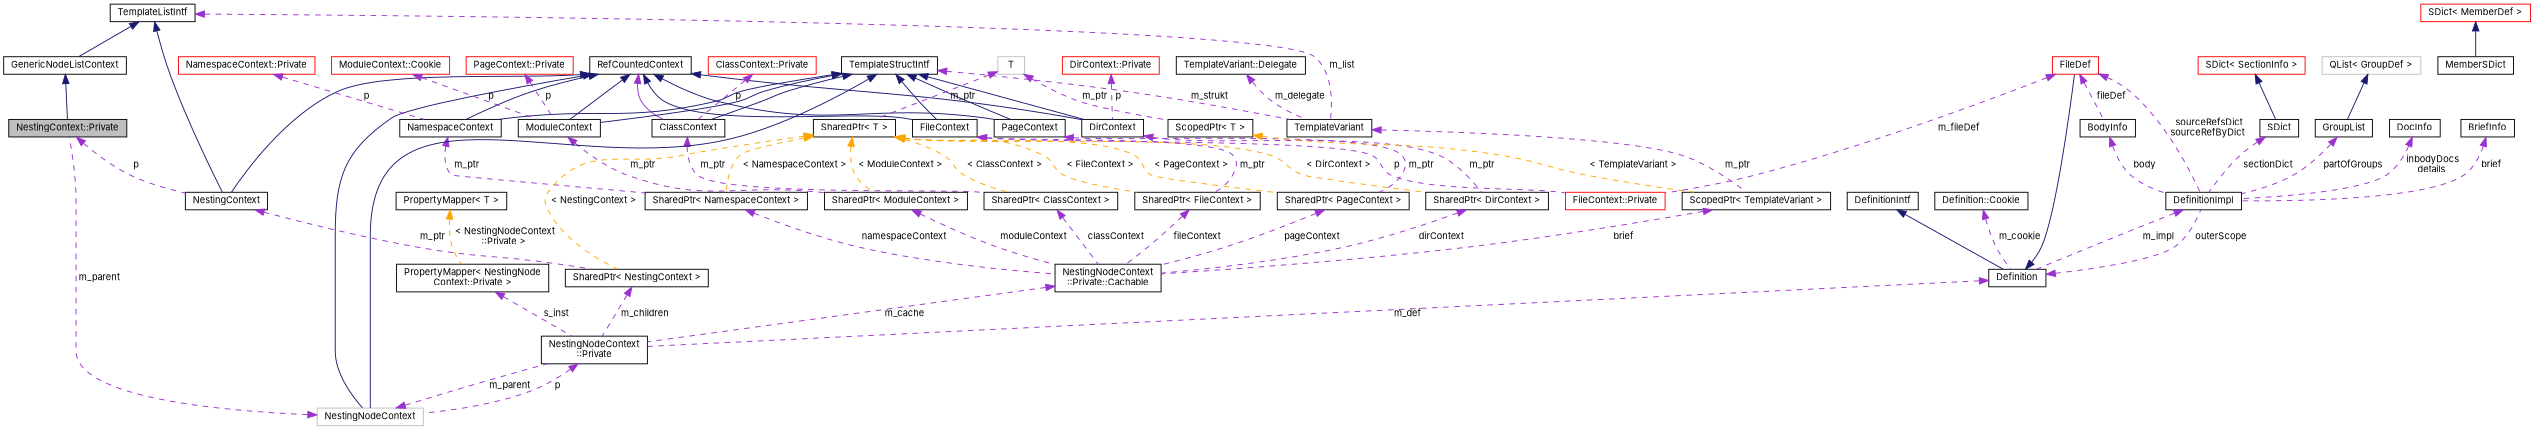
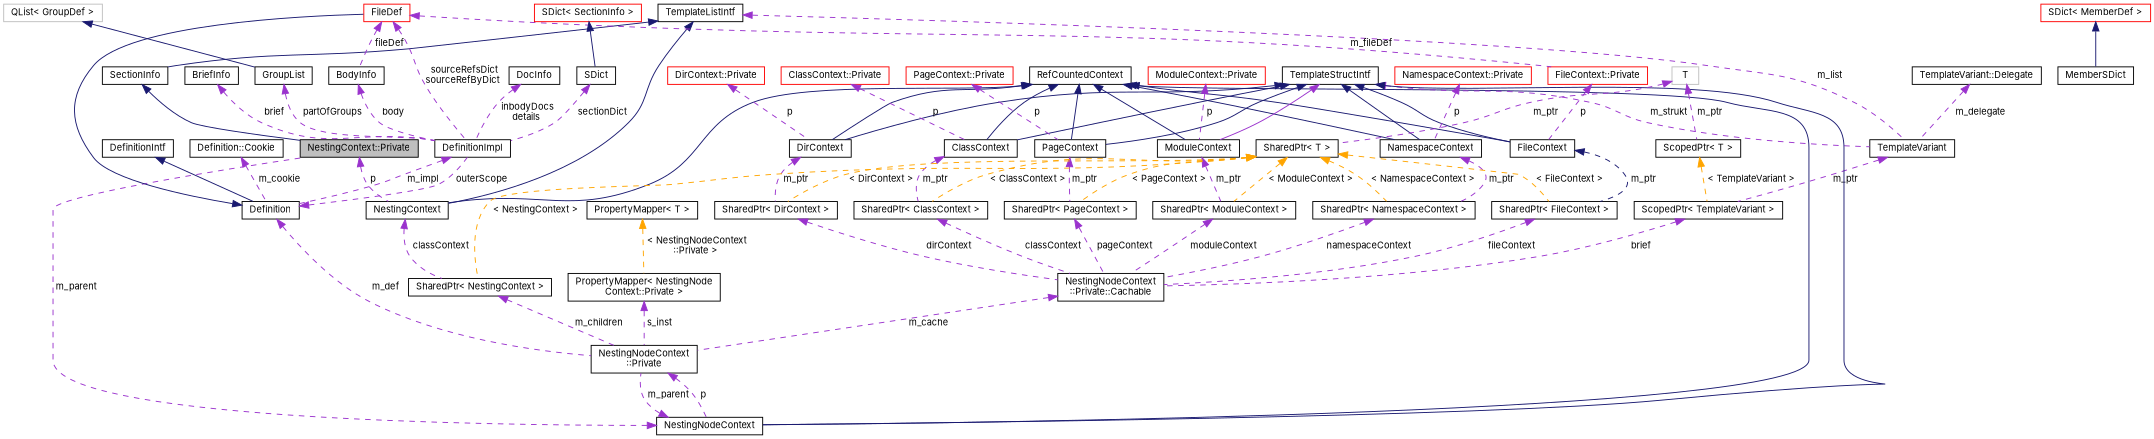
  digraph {
    fontname=Inter
    rankdir=TB
    node [color=black fillcolor=white fontname=Inter fontsize=10 shape=record style=filled]
    edge [color=darkorchid3 dir=back fontname=Inter fontsize=10 labelfontname=Helvetica labelfontsize=10 style=dashed]
    n1 [fillcolor=grey75 fontcolor=black height=0.2 label="NestingContext::Private" width=0.4]
    n2 [height=0.2 label=NestingContext width=0.4]
    n3 [height=0.2 label="SharedPtr\< NestingContext \>" width=0.4]
-   n4 [height=0.2 label=GenericNodeListContext width=0.4]
+   n4 [height=0.2 label=SectionInfo width=0.4]
    n5 [height=0.2 label=TemplateListIntf width=0.4]
    n6 [height=0.2 label=TemplateVariant width=0.4]
    n7 [height=0.2 label="ScopedPtr\< TemplateVariant \>" width=0.4]
-   n8 [color=grey75 height=0.2 label=NestingNodeContext width=0.4]
+   n8 [height=0.2 label=NestingNodeContext width=0.4]
    n9 [height=0.2 label="NestingNodeContext\l::Private" width=0.4]
    n10 [height=0.2 label=RefCountedContext width=0.4]
    n11 [height=0.2 label=ClassContext width=0.4]
    n12 [height=0.2 label=FileContext width=0.4]
    n13 [height=0.2 label=PageContext width=0.4]
    n14 [height=0.2 label=ModuleContext width=0.4]
    n15 [height=0.2 label=DirContext width=0.4]
    n16 [height=0.2 label=NamespaceContext width=0.4]
    n17 [height=0.2 label="SharedPtr\< ClassContext \>" width=0.4]
    n18 [height=0.2 label="SharedPtr\< FileContext \>" width=0.4]
    n19 [height=0.2 label="SharedPtr\< PageContext \>" width=0.4]
    n20 [height=0.2 label="SharedPtr\< ModuleContext \>" width=0.4]
    n21 [height=0.2 label="SharedPtr\< DirContext \>" width=0.4]
    n22 [height=0.2 label="SharedPtr\< NamespaceContext \>" width=0.4]
    n23 [height=0.2 label=TemplateStructIntf width=0.4]
    n24 [height=0.2 label="PropertyMapper\< NestingNode\lContext::Private \>" width=0.4]
    n25 [height=0.2 label="PropertyMapper\< T \>" width=0.4]
    n26 [height=0.2 label="NestingNodeContext\l::Private::Cachable" width=0.4]
    n27 [color=red height=0.2 label="ClassContext::Private" width=0.4]
    n28 [height=0.2 label="SharedPtr\< T \>" width=0.4]
    n29 [color=grey75 height=0.2 label=T width=0.4]
    n30 [height=0.2 label="ScopedPtr\< T \>" width=0.4]
    n31 [color=red height=0.2 label="FileContext::Private" width=0.4]
    n32 [color=red height=0.2 label=FileDef width=0.4]
    n33 [height=0.2 label=BodyInfo width=0.4]
    n34 [height=0.2 label=DefinitionImpl width=0.4]
    n35 [height=0.2 label=Definition width=0.4]
    n36 [height=0.2 label=DefinitionIntf width=0.4]
    n37 [height=0.2 label="Definition::Cookie" width=0.4]
    n38 [height=0.2 label=SDict width=0.4]
    n39 [color=red height=0.2 label="SDict\< SectionInfo \>" width=0.4]
    n40 [height=0.2 label=MemberSDict width=0.4]
    n41 [color=red height=0.2 label="SDict\< MemberDef \>" width=0.4]
    n42 [height=0.2 label=GroupList width=0.4]
    n43 [color=grey75 height=0.2 label="QList\< GroupDef \>" width=0.4]
    n44 [height=0.2 label=DocInfo width=0.4]
    n45 [height=0.2 label=BriefInfo width=0.4]
    n46 [color=red height=0.2 label="PageContext::Private" width=0.4]
    n47 [height=0.2 label="TemplateVariant::Delegate" width=0.4]
-   n48 [color=red height=0.2 label="ModuleContext::Cookie" width=0.4]
+   n48 [color=red height=0.2 label="ModuleContext::Private" width=0.4]
    n49 [color=red height=0.2 label="DirContext::Private" width=0.4]
    n50 [color=red height=0.2 label="NamespaceContext::Private" width=0.4]
    n1 -> n2 [label=" p"]
-   n2 -> n3 [label=" m_ptr"]
+   n2 -> n3 [label=" classContext"]
    n3 -> n9 [label=" m_children"]
    n4 -> n1 [color=midnightblue style=solid]
    n5 -> n2 [color=midnightblue style=solid]
    n5 -> n4 [color=midnightblue style=solid]
    n5 -> n6 [label=" m_list"]
    n6 -> n7 [label=" m_ptr"]
    n7 -> n26 [label=" brief"]
    n8 -> n1 [label=" m_parent"]
    n8 -> n9 [label=" m_parent"]
    n9 -> n8 [label=" p"]
    n10 -> n2 [color=midnightblue style=solid]
    n10 -> n8 [color=midnightblue style=solid]
-   n10 -> n11 [style=solid]
+   n10 -> n11 [color=midnightblue style=solid]
    n10 -> n12 [color=midnightblue style=solid]
    n10 -> n13 [color=midnightblue style=solid]
    n10 -> n14 [color=midnightblue style=solid]
    n10 -> n15 [color=midnightblue style=solid]
    n10 -> n16 [color=midnightblue style=solid]
    n11 -> n17 [label=" m_ptr"]
-   n12 -> n18 [label=" m_ptr"]
+   n12 -> n18 [color=midnightblue label=" m_ptr"]
    n13 -> n19 [label=" m_ptr"]
    n14 -> n20 [label=" m_ptr"]
    n15 -> n21 [label=" m_ptr"]
    n16 -> n22 [label=" m_ptr"]
    n17 -> n26 [label=" classContext"]
    n18 -> n26 [label=" fileContext"]
    n19 -> n26 [label=" pageContext"]
    n20 -> n26 [label=" moduleContext"]
    n21 -> n26 [label=" dirContext"]
    n22 -> n26 [label=" namespaceContext"]
    n23 -> n6 [label=" m_strukt"]
    n23 -> n8 [color=midnightblue style=solid]
    n23 -> n11 [color=midnightblue style=solid]
    n23 -> n12 [color=midnightblue style=solid]
    n23 -> n13 [color=midnightblue style=solid]
-   n23 -> n14 [color=midnightblue style=solid]
+   n23 -> n14 [style=solid]
    n23 -> n15 [color=midnightblue style=solid]
    n23 -> n16 [color=midnightblue style=solid]
    n24 -> n9 [label=" s_inst"]
    n25 -> n24 [color=orange label=" \< NestingNodeContext\l::Private \>"]
    n26 -> n9 [label=" m_cache"]
    n27 -> n11 [label=" p"]
    n28 -> n3 [color=orange label=" \< NestingContext \>"]
    n28 -> n17 [color=orange label=" \< ClassContext \>"]
    n28 -> n18 [color=orange label=" \< FileContext \>"]
    n28 -> n19 [color=orange label=" \< PageContext \>"]
    n28 -> n20 [color=orange label=" \< ModuleContext \>"]
    n28 -> n21 [color=orange label=" \< DirContext \>"]
    n28 -> n22 [color=orange label=" \< NamespaceContext \>"]
    n29 -> n28 [label=" m_ptr"]
    n29 -> n30 [label=" m_ptr"]
    n30 -> n7 [color=orange label=" \< TemplateVariant \>"]
-   n12 -> n31 [label=" p"]
+   n31 -> n12 [label=" p"]
    n32 -> n31 [label=" m_fileDef"]
    n32 -> n33 [label=" fileDef"]
    n32 -> n34 [label=" sourceRefsDict\nsourceRefByDict"]
    n33 -> n34 [label=" body"]
    n34 -> n35 [label=" m_impl"]
    n35 -> n9 [label=" m_def"]
    n35 -> n32 [color=midnightblue style=solid]
    n35 -> n34 [label=" outerScope"]
    n36 -> n35 [color=midnightblue style=solid]
    n37 -> n35 [label=" m_cookie"]
    n38 -> n34 [label=" sectionDict"]
    n39 -> n38 [color=midnightblue style=solid]
    n41 -> n40 [color=midnightblue style=solid]
    n42 -> n34 [label=" partOfGroups"]
    n43 -> n42 [color=midnightblue style=solid]
    n44 -> n34 [label=" inbodyDocs\ndetails"]
    n45 -> n34 [label=" brief"]
-   n46 -> n14 [label=" p"]
+   n46 -> n13 [label=" p"]
    n47 -> n6 [label=" m_delegate"]
    n48 -> n14 [label=" p"]
    n49 -> n15 [label=" p"]
    n50 -> n16 [label=" p"]
  }
